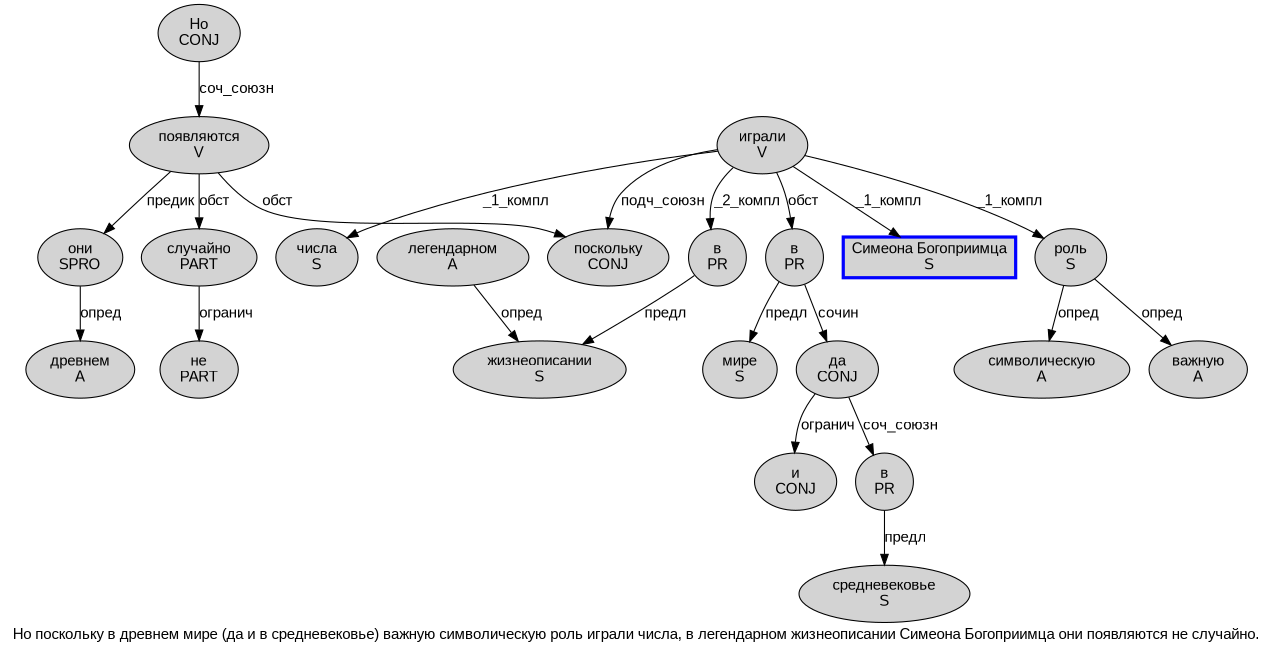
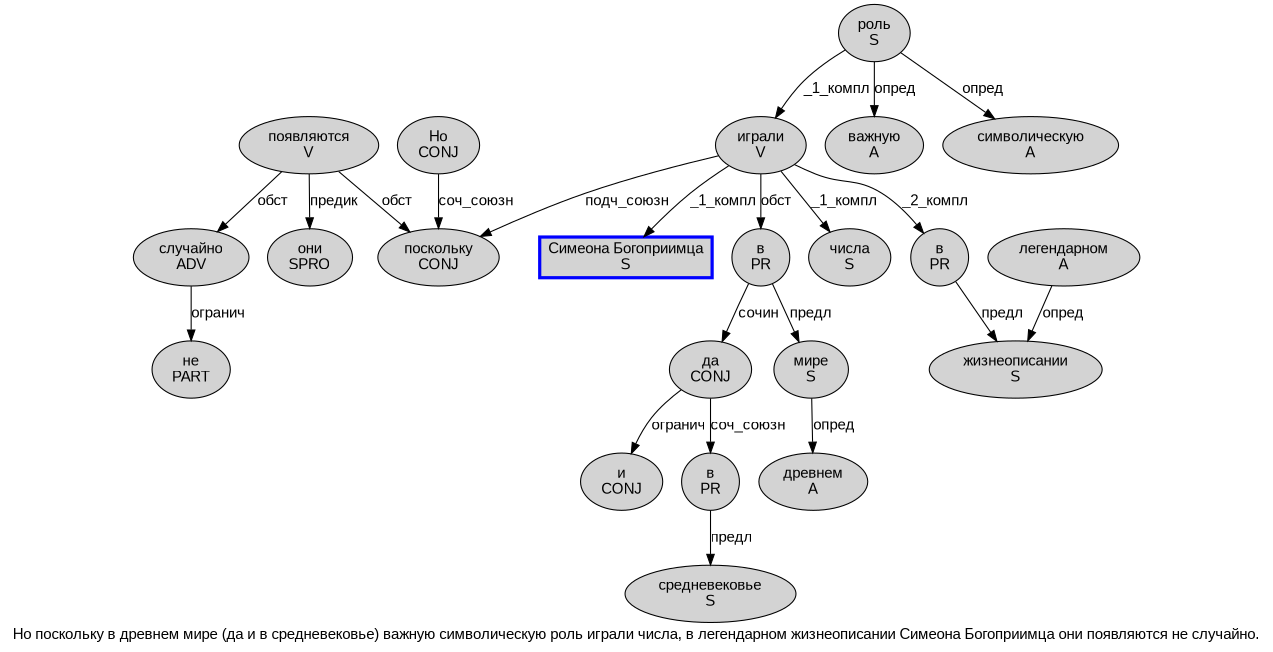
  digraph {
    fontname="Liberation Sans"
    label="Но поскольку в древнем мире (да и в средневековье) важную символическую роль играли числа, в легендарном жизнеописании Симеона Богоприимца они появляются не случайно."
    node [fillcolor=lightgray fontname="Liberation Sans" penwidth=1 shape=ellipse style=filled]
    edge [fontname="Liberation Sans"]
    n1 [label="Но\nCONJ"]
    n2 [label="появляются\nV"]
    n3 [label="поскольку\nCONJ"]
    n4 [label="они\nSPRO"]
-   n5 [label="случайно\nPART"]
+   n5 [label="случайно\nADV"]
    n6 [label="играли\nV"]
    n7 [label="в\nPR"]
    n8 [label="роль\nS"]
    n9 [label="числа\nS"]
    n10 [label="в\nPR"]
    n11 [color=blue label="Симеона Богоприимца\nS" penwidth=3 shape=box]
    n12 [label="мире\nS"]
    n13 [label="да\nCONJ"]
    n14 [label="древнем\nA"]
    n15 [label="и\nCONJ"]
    n16 [label="в\nPR"]
    n17 [label="средневековье\nS"]
    n18 [label="важную\nA"]
    n19 [label="символическую\nA"]
    n20 [label="жизнеописании\nS"]
    n21 [label="легендарном\nA"]
    n22 [label="не\nPART"]
-   n1 -> n2 [label="соч_союзн"]
+   n1 -> n3 [label="соч_союзн"]
    n2 -> n3 [label="обст"]
    n2 -> n4 [label="предик"]
    n2 -> n5 [label="обст"]
    n5 -> n22 [label="огранич"]
    n6 -> n3 [label="подч_союзн"]
    n6 -> n7 [label="обст"]
-   n6 -> n8 [label="_1_компл"]
+   n8 -> n6 [label="_1_компл"]
    n6 -> n9 [label="_1_компл"]
    n6 -> n10 [label="_2_компл"]
    n6 -> n11 [label="_1_компл"]
    n7 -> n12 [label="предл"]
    n7 -> n13 [label="сочин"]
    n8 -> n18 [label="опред"]
    n8 -> n19 [label="опред"]
    n10 -> n20 [label="предл"]
-   n4 -> n14 [label="опред"]
+   n12 -> n14 [label="опред"]
    n13 -> n15 [label="огранич"]
    n13 -> n16 [label="соч_союзн"]
    n16 -> n17 [label="предл"]
    n21 -> n20 [label="опред"]
  }
